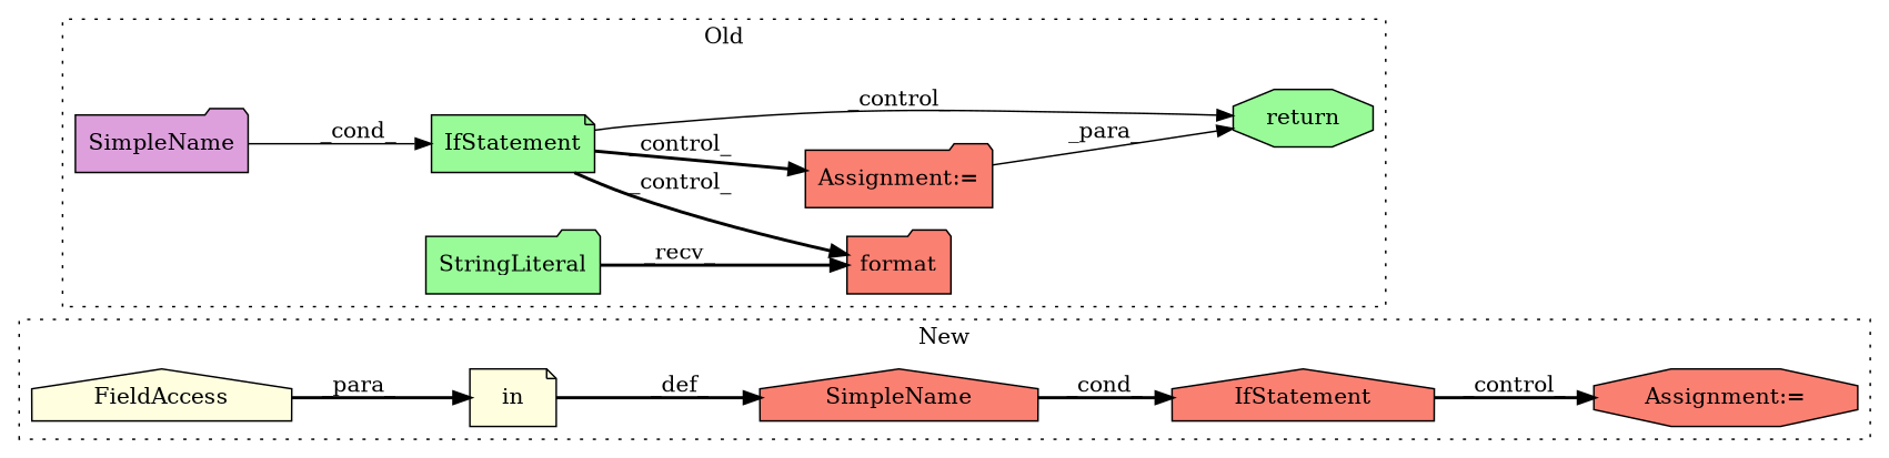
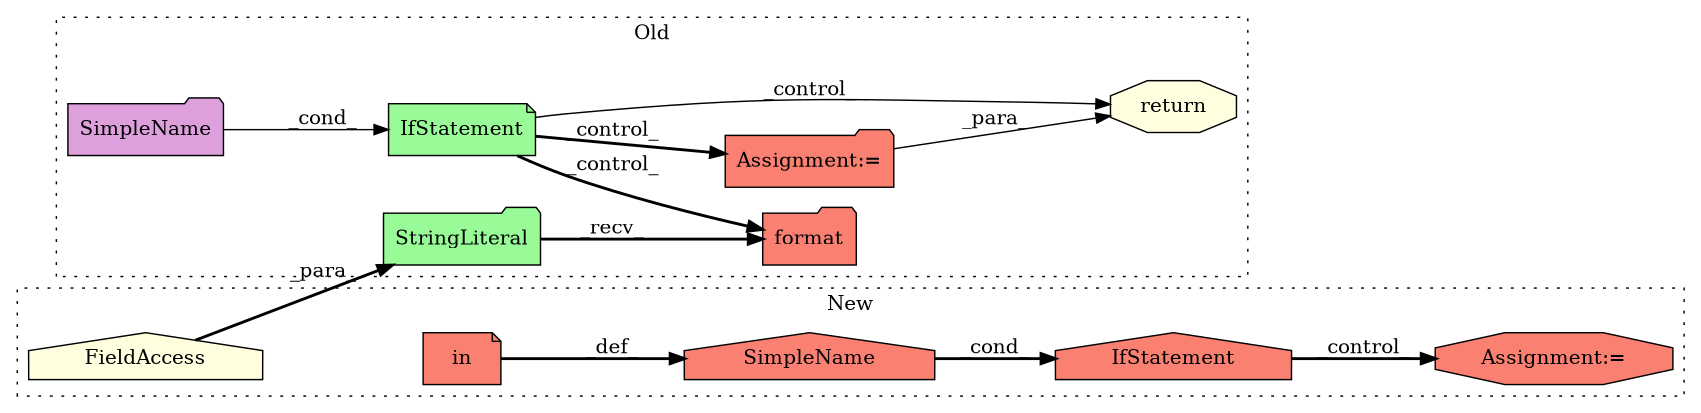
  digraph {
    rankdir=LR
    node [a=42 fillcolor=salmon shape=folder style=filled]
    edge [style=bold]
    n1 [a=32 l="7,1" label=format s="12626,12651"]
    n2 [a=45 fillcolor=palegreen l=15 label=StringLiteral s=12610]
    n3 [fillcolor=plum label=SimpleName]
-   n4 [a=41 fillcolor=palegreen l=7 label=return s=12533 shape=octagon]
+   n4 [a=41 fillcolor=lightyellow l=7 label=return s=12533 shape=octagon]
    n5 [a=25 fillcolor=palegreen l="4,2" label=IfStatement s="12429,12466" shape=note]
    n6 [a=7 l=1 label="Assignment:=" s=12486]
-   n7 [a=105 fillcolor=lightyellow l=22 label=in s=14841 shape=note]
+   n7 [a=105 l=22 label=in s=14841 shape=note]
    n8 [a=25 l="4,2" label=IfStatement s="14805,14864" shape=house]
    n9 [a=7 l=2 label="Assignment:=" s=14904 shape=octagon]
    n10 [label=SimpleName shape=house]
    n11 [a=22 fillcolor=lightyellow l=12 label=FieldAccess s=14851 shape=house]
    subgraph cluster_1 {
      label=Old
      style=dotted
      n1
      n2
      n3
      n4
      n5
      n6
    }
    subgraph cluster_2 {
      label=New
      style=dotted
      n7
      n8
      n9
      n10
      n11
    }
    n2 -> n1 [label=_recv_]
    n3 -> n5 [label=_cond_ style=solid]
    n5 -> n1 [label=_control_]
    n5 -> n4 [label=_control_ style=solid]
    n5 -> n6 [label=_control_]
    n6 -> n4 [label=_para_ style=solid]
    n7 -> n10 [label=_def_]
    n8 -> n9 [label=_control_]
    n10 -> n8 [label=_cond_]
-   n11 -> n7 [label=_para_]
+   n11 -> n2 [label=_para_]
  }
